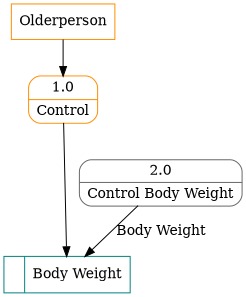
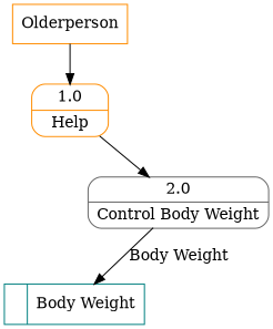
  digraph {
    node [color=darkorange shape=Mrecord]
    n1 [color=teal label="<f0>  |<f1> Body Weight " shape=record]
    n2 [label=Olderperson shape=box]
-   n3 [label="{<f0> 1.0|<f1> Control }"]
+   n3 [label="{<f0> 1.0|<f1> Help }"]
    n4 [color=gray40 label="{<f0> 2.0|<f1> Control Body Weight }"]
    n2 -> n3
-   n3 -> n1
+   n3 -> n4
    n4 -> n1 [label="Body Weight"]
  }
